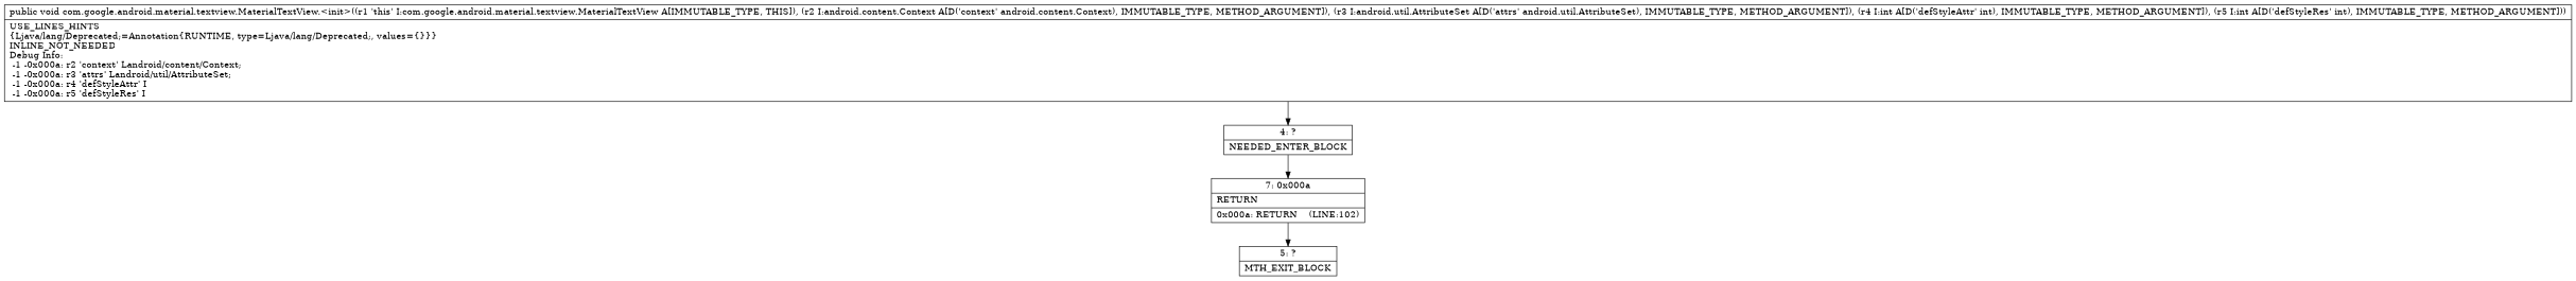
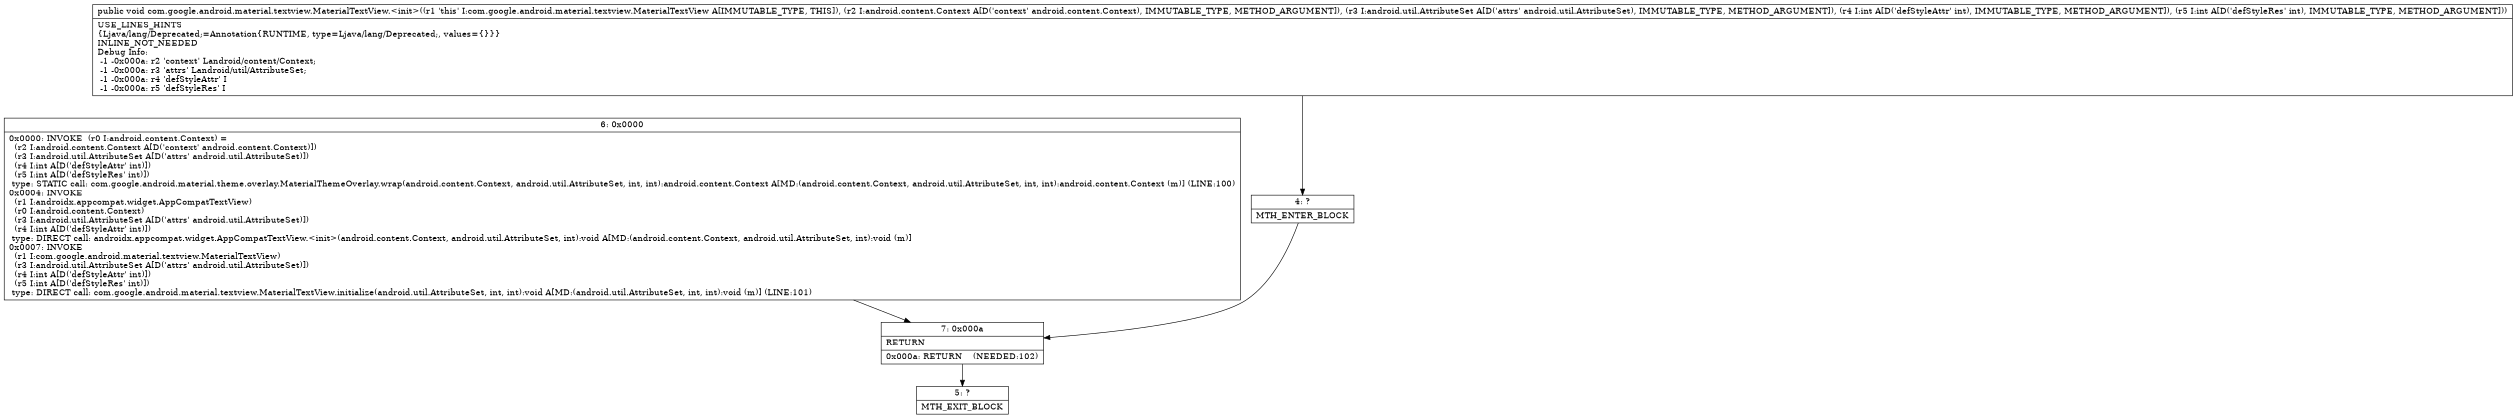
  digraph {
    node [shape=record]
-   n1 [label="{4\:\ ?|NEEDED_ENTER_BLOCK\l}"]
-   n2 [label="{7\:\ 0x000a|RETURN\l|0x000a: RETURN    (LINE:102)\l}"]
+   n1 [label="{4\:\ ?|MTH_ENTER_BLOCK\l}"]
+   n2 [label="{7\:\ 0x000a|RETURN\l|0x000a: RETURN    (NEEDED:102)\l}"]
+   n3 [label="{6\:\ 0x0000|0x0000: INVOKE  (r0 I:android.content.Context) = \l  (r2 I:android.content.Context A[D('context' android.content.Context)])\l  (r3 I:android.util.AttributeSet A[D('attrs' android.util.AttributeSet)])\l  (r4 I:int A[D('defStyleAttr' int)])\l  (r5 I:int A[D('defStyleRes' int)])\l type: STATIC call: com.google.android.material.theme.overlay.MaterialThemeOverlay.wrap(android.content.Context, android.util.AttributeSet, int, int):android.content.Context A[MD:(android.content.Context, android.util.AttributeSet, int, int):android.content.Context (m)] (LINE:100)\l0x0004: INVOKE  \l  (r1 I:androidx.appcompat.widget.AppCompatTextView)\l  (r0 I:android.content.Context)\l  (r3 I:android.util.AttributeSet A[D('attrs' android.util.AttributeSet)])\l  (r4 I:int A[D('defStyleAttr' int)])\l type: DIRECT call: androidx.appcompat.widget.AppCompatTextView.\<init\>(android.content.Context, android.util.AttributeSet, int):void A[MD:(android.content.Context, android.util.AttributeSet, int):void (m)]\l0x0007: INVOKE  \l  (r1 I:com.google.android.material.textview.MaterialTextView)\l  (r3 I:android.util.AttributeSet A[D('attrs' android.util.AttributeSet)])\l  (r4 I:int A[D('defStyleAttr' int)])\l  (r5 I:int A[D('defStyleRes' int)])\l type: DIRECT call: com.google.android.material.textview.MaterialTextView.initialize(android.util.AttributeSet, int, int):void A[MD:(android.util.AttributeSet, int, int):void (m)] (LINE:101)\l}"]
    n4 [label="{5\:\ ?|MTH_EXIT_BLOCK\l}"]
    n5 [label="{public void com.google.android.material.textview.MaterialTextView.\<init\>((r1 'this' I:com.google.android.material.textview.MaterialTextView A[IMMUTABLE_TYPE, THIS]), (r2 I:android.content.Context A[D('context' android.content.Context), IMMUTABLE_TYPE, METHOD_ARGUMENT]), (r3 I:android.util.AttributeSet A[D('attrs' android.util.AttributeSet), IMMUTABLE_TYPE, METHOD_ARGUMENT]), (r4 I:int A[D('defStyleAttr' int), IMMUTABLE_TYPE, METHOD_ARGUMENT]), (r5 I:int A[D('defStyleRes' int), IMMUTABLE_TYPE, METHOD_ARGUMENT]))  | USE_LINES_HINTS\l\{Ljava\/lang\/Deprecated;=Annotation\{RUNTIME, type=Ljava\/lang\/Deprecated;, values=\{\}\}\}\lINLINE_NOT_NEEDED\lDebug Info:\l  \-1 \-0x000a: r2 'context' Landroid\/content\/Context;\l  \-1 \-0x000a: r3 'attrs' Landroid\/util\/AttributeSet;\l  \-1 \-0x000a: r4 'defStyleAttr' I\l  \-1 \-0x000a: r5 'defStyleRes' I\l}"]
    n1 -> n2
    n2 -> n4
+   n3 -> n2
    n5 -> n1
  }
